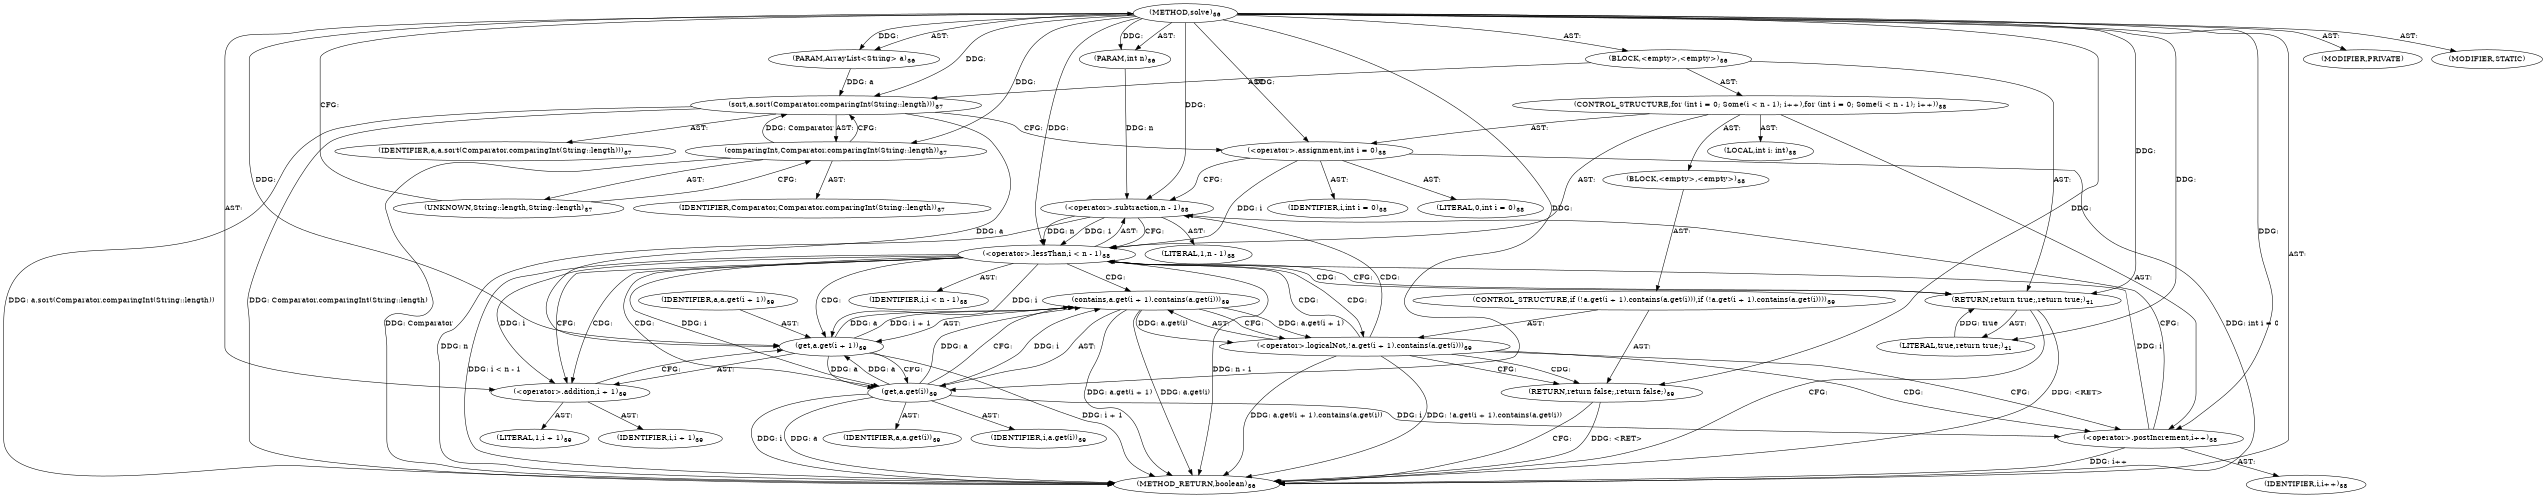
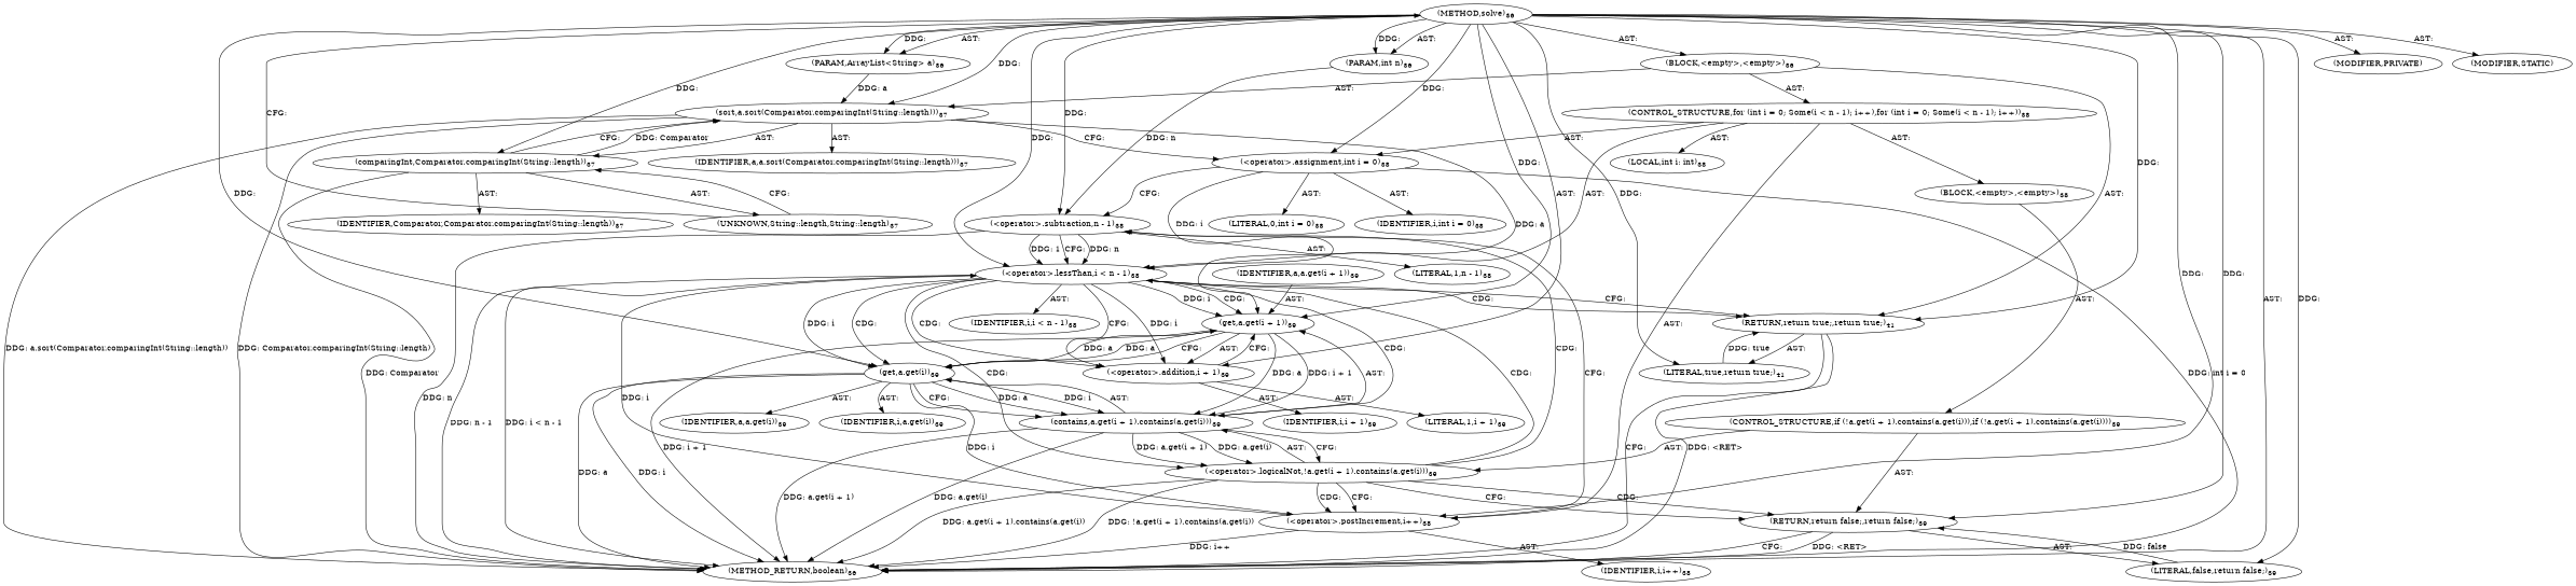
  digraph {
    n1 [label=<(METHOD,solve)<SUB>36</SUB>>]
    n2 [label=<(PARAM,int n)<SUB>36</SUB>>]
    n3 [label=<(PARAM,ArrayList&lt;String&gt; a)<SUB>36</SUB>>]
    n4 [label=<(BLOCK,&lt;empty&gt;,&lt;empty&gt;)<SUB>36</SUB>>]
    n5 [label=<(sort,a.sort(Comparator.comparingInt(String::length)))<SUB>37</SUB>>]
    n6 [label=<(comparingInt,Comparator.comparingInt(String::length))<SUB>37</SUB>>]
    n7 [label=<(&lt;operator&gt;.assignment,int i = 0)<SUB>38</SUB>>]
    n8 [label=<(&lt;operator&gt;.lessThan,i &lt; n - 1)<SUB>38</SUB>>]
    n9 [label=<(&lt;operator&gt;.subtraction,n - 1)<SUB>38</SUB>>]
    n10 [label=<(&lt;operator&gt;.postIncrement,i++)<SUB>38</SUB>>]
    n11 [label=<(get,a.get(i + 1))<SUB>39</SUB>>]
    n12 [label=<(&lt;operator&gt;.addition,i + 1)<SUB>39</SUB>>]
    n13 [label=<(get,a.get(i))<SUB>39</SUB>>]
    n14 [label=<(RETURN,return false;,return false;)<SUB>39</SUB>>]
+   n15 [label=<(LITERAL,false,return false;)<SUB>39</SUB>>]
    n16 [label=<(RETURN,return true;,return true;)<SUB>41</SUB>>]
    n17 [label=<(LITERAL,true,return true;)<SUB>41</SUB>>]
    n18 [label=<(MODIFIER,PRIVATE)>]
    n19 [label=<(MODIFIER,STATIC)>]
    n20 [label=<(METHOD_RETURN,boolean)<SUB>36</SUB>>]
    n21 [label=<(CONTROL_STRUCTURE,for (int i = 0; Some(i &lt; n - 1); i++),for (int i = 0; Some(i &lt; n - 1); i++))<SUB>38</SUB>>]
    n22 [label=<(IDENTIFIER,a,a.sort(Comparator.comparingInt(String::length)))<SUB>37</SUB>>]
    n23 [label=<(UNKNOWN,String::length,String::length)<SUB>37</SUB>>]
    n24 [label=<(IDENTIFIER,Comparator,Comparator.comparingInt(String::length))<SUB>37</SUB>>]
    n25 [label=<(IDENTIFIER,i,int i = 0)<SUB>38</SUB>>]
    n26 [label=<(LITERAL,0,int i = 0)<SUB>38</SUB>>]
    n27 [label=<(IDENTIFIER,i,i &lt; n - 1)<SUB>38</SUB>>]
    n28 [label=<(&lt;operator&gt;.logicalNot,!a.get(i + 1).contains(a.get(i)))<SUB>39</SUB>>]
    n29 [label=<(contains,a.get(i + 1).contains(a.get(i)))<SUB>39</SUB>>]
    n30 [label=<(LITERAL,1,n - 1)<SUB>38</SUB>>]
    n31 [label=<(IDENTIFIER,i,i++)<SUB>38</SUB>>]
    n32 [label=<(IDENTIFIER,i,i + 1)<SUB>39</SUB>>]
    n33 [label=<(LITERAL,1,i + 1)<SUB>39</SUB>>]
    n34 [label=<(IDENTIFIER,a,a.get(i))<SUB>39</SUB>>]
    n35 [label=<(IDENTIFIER,i,a.get(i))<SUB>39</SUB>>]
    n36 [label=<(LOCAL,int i: int)<SUB>38</SUB>>]
    n37 [label=<(BLOCK,&lt;empty&gt;,&lt;empty&gt;)<SUB>38</SUB>>]
    n38 [label=<(CONTROL_STRUCTURE,if (!a.get(i + 1).contains(a.get(i))),if (!a.get(i + 1).contains(a.get(i))))<SUB>39</SUB>>]
    n39 [label=<(IDENTIFIER,a,a.get(i + 1))<SUB>39</SUB>>]
    n1 -> n2 [label="AST: "]
    n1 -> n2 [label="DDG: "]
    n1 -> n3 [label="AST: "]
    n1 -> n3 [label="DDG: "]
    n1 -> n4 [label="AST: "]
    n1 -> n5 [label="DDG: "]
    n1 -> n6 [label="DDG: "]
    n1 -> n7 [label="DDG: "]
    n1 -> n8 [label="DDG: "]
    n1 -> n9 [label="DDG: "]
    n1 -> n10 [label="DDG: "]
    n1 -> n11 [label="DDG: "]
    n1 -> n12 [label="AST: "]
    n1 -> n13 [label="DDG: "]
    n1 -> n14 [label="DDG: "]
+   n1 -> n15 [label="DDG: "]
    n1 -> n16 [label="DDG: "]
    n1 -> n17 [label="DDG: "]
    n1 -> n18 [label="AST: "]
    n1 -> n19 [label="AST: "]
    n1 -> n20 [label="AST: "]
    n2 -> n9 [label="DDG: n"]
    n3 -> n5 [label="DDG: a"]
    n4 -> n5 [label="AST: "]
    n4 -> n16 [label="AST: "]
    n4 -> n21 [label="AST: "]
    n5 -> n6 [label="AST: "]
    n5 -> n7 [label="CFG: "]
    n5 -> n11 [label="DDG: a"]
    n5 -> n20 [label="DDG: Comparator.comparingInt(String::length)"]
    n5 -> n20 [label="DDG: a.sort(Comparator.comparingInt(String::length))"]
    n5 -> n22 [label="AST: "]
    n6 -> n5 [label="CFG: "]
    n6 -> n5 [label="DDG: Comparator"]
    n6 -> n20 [label="DDG: Comparator"]
    n6 -> n23 [label="AST: "]
    n6 -> n24 [label="AST: "]
    n7 -> n8 [label="DDG: i"]
    n7 -> n9 [label="CFG: "]
    n7 -> n20 [label="DDG: int i = 0"]
    n7 -> n25 [label="AST: "]
    n7 -> n26 [label="AST: "]
-   n8 -> n9 [label="AST: "]
    n8 -> n11 [label="DDG: i"]
    n8 -> n11 [label="CDG: "]
    n8 -> n12 [label="CFG: "]
    n8 -> n12 [label="DDG: i"]
    n8 -> n12 [label="CDG: "]
    n8 -> n13 [label="DDG: i"]
    n8 -> n13 [label="CDG: "]
    n8 -> n16 [label="CFG: "]
    n8 -> n16 [label="CDG: "]
    n8 -> n20 [label="DDG: n - 1"]
    n8 -> n20 [label="DDG: i &lt; n - 1"]
    n8 -> n27 [label="AST: "]
    n8 -> n28 [label="CDG: "]
    n8 -> n29 [label="CDG: "]
    n9 -> n8 [label="CFG: "]
    n9 -> n8 [label="DDG: n"]
    n9 -> n8 [label="DDG: 1"]
    n9 -> n20 [label="DDG: n"]
    n9 -> n30 [label="AST: "]
    n10 -> n8 [label="DDG: i"]
    n10 -> n9 [label="CFG: "]
    n10 -> n20 [label="DDG: i++"]
    n10 -> n31 [label="AST: "]
    n11 -> n12 [label="AST: "]
    n11 -> n13 [label="CFG: "]
    n11 -> n13 [label="DDG: a"]
    n11 -> n20 [label="DDG: i + 1"]
    n11 -> n29 [label="DDG: a"]
    n11 -> n29 [label="DDG: i + 1"]
    n12 -> n11 [label="CFG: "]
    n12 -> n32 [label="AST: "]
    n12 -> n33 [label="AST: "]
    n13 -> n10 [label="DDG: i"]
    n13 -> n11 [label="DDG: a"]
    n13 -> n20 [label="DDG: a"]
    n13 -> n20 [label="DDG: i"]
    n13 -> n29 [label="CFG: "]
    n13 -> n29 [label="DDG: a"]
    n13 -> n29 [label="DDG: i"]
    n13 -> n34 [label="AST: "]
    n13 -> n35 [label="AST: "]
+   n14 -> n15 [label="AST: "]
    n14 -> n20 [label="CFG: "]
    n14 -> n20 [label="DDG: &lt;RET&gt;"]
+   n15 -> n14 [label="DDG: false"]
    n16 -> n17 [label="AST: "]
    n16 -> n20 [label="CFG: "]
    n16 -> n20 [label="DDG: &lt;RET&gt;"]
    n17 -> n16 [label="DDG: true"]
    n21 -> n7 [label="AST: "]
    n21 -> n8 [label="AST: "]
    n21 -> n10 [label="AST: "]
    n21 -> n36 [label="AST: "]
    n21 -> n37 [label="AST: "]
    n23 -> n1 [label="CFG: "]
    n23 -> n6 [label="CFG: "]
    n28 -> n8 [label="CDG: "]
    n28 -> n9 [label="CDG: "]
    n28 -> n10 [label="CFG: "]
    n28 -> n10 [label="CDG: "]
    n28 -> n14 [label="CFG: "]
    n28 -> n14 [label="CDG: "]
    n28 -> n20 [label="DDG: a.get(i + 1).contains(a.get(i))"]
    n28 -> n20 [label="DDG: !a.get(i + 1).contains(a.get(i))"]
    n28 -> n29 [label="AST: "]
    n29 -> n11 [label="AST: "]
    n29 -> n13 [label="AST: "]
    n29 -> n20 [label="DDG: a.get(i + 1)"]
    n29 -> n20 [label="DDG: a.get(i)"]
    n29 -> n28 [label="CFG: "]
    n29 -> n28 [label="DDG: a.get(i + 1)"]
    n29 -> n28 [label="DDG: a.get(i)"]
    n37 -> n38 [label="AST: "]
    n38 -> n14 [label="AST: "]
    n38 -> n28 [label="AST: "]
    n39 -> n11 [label="AST: "]
  }
